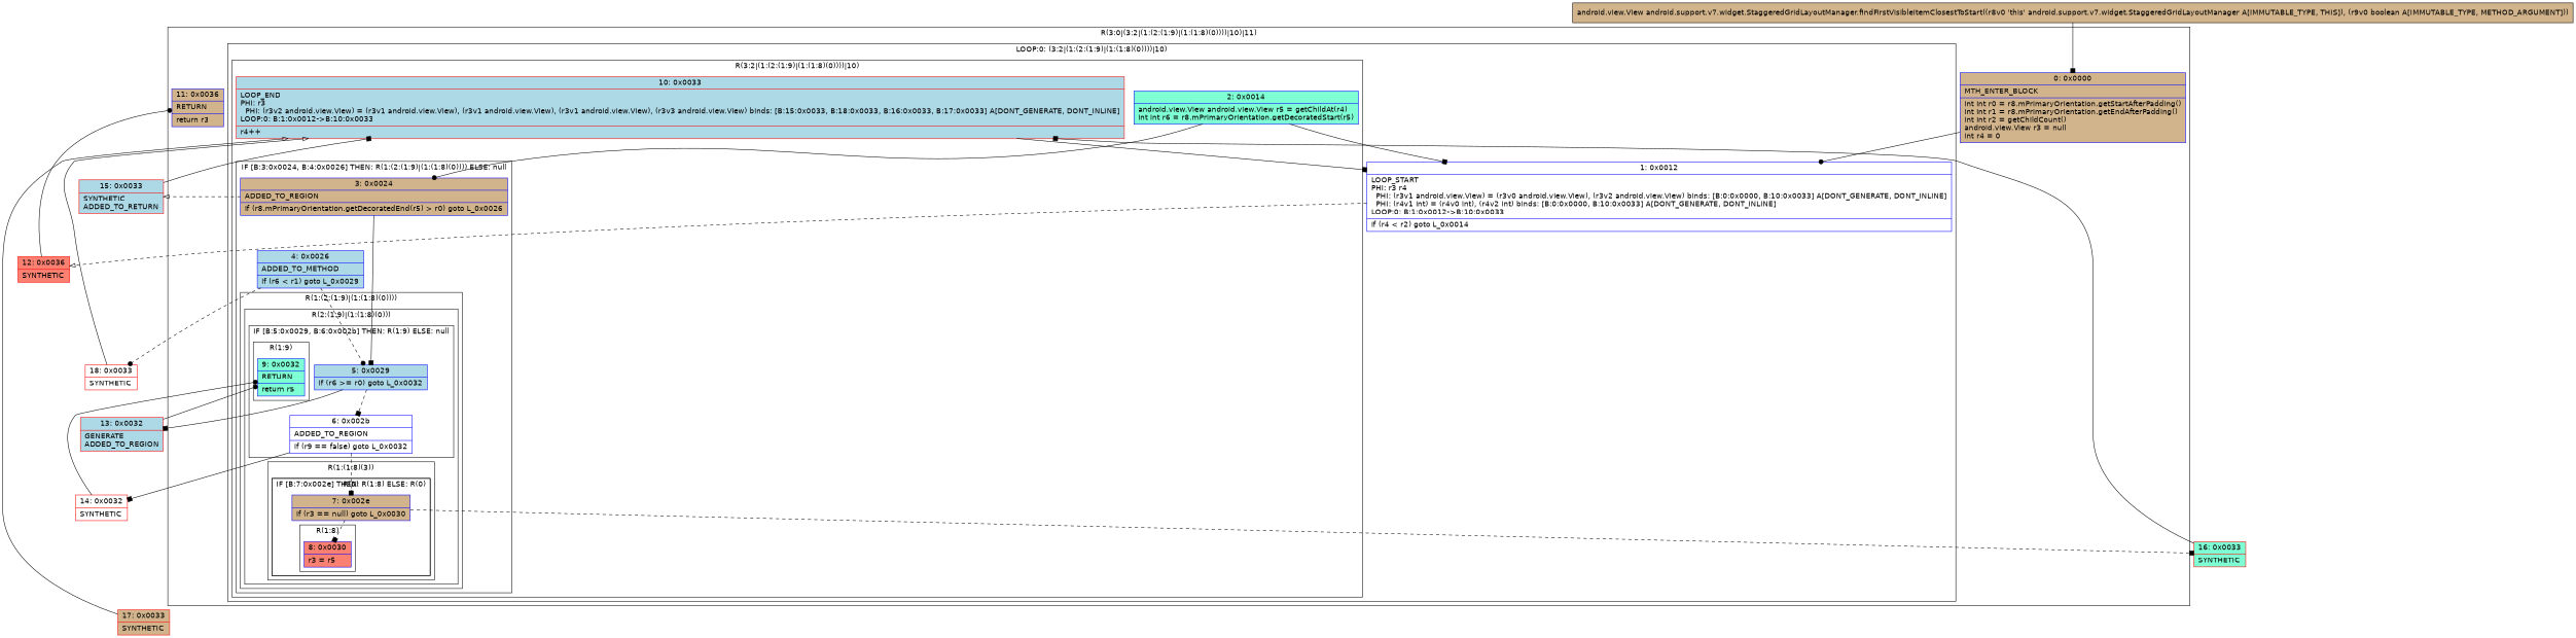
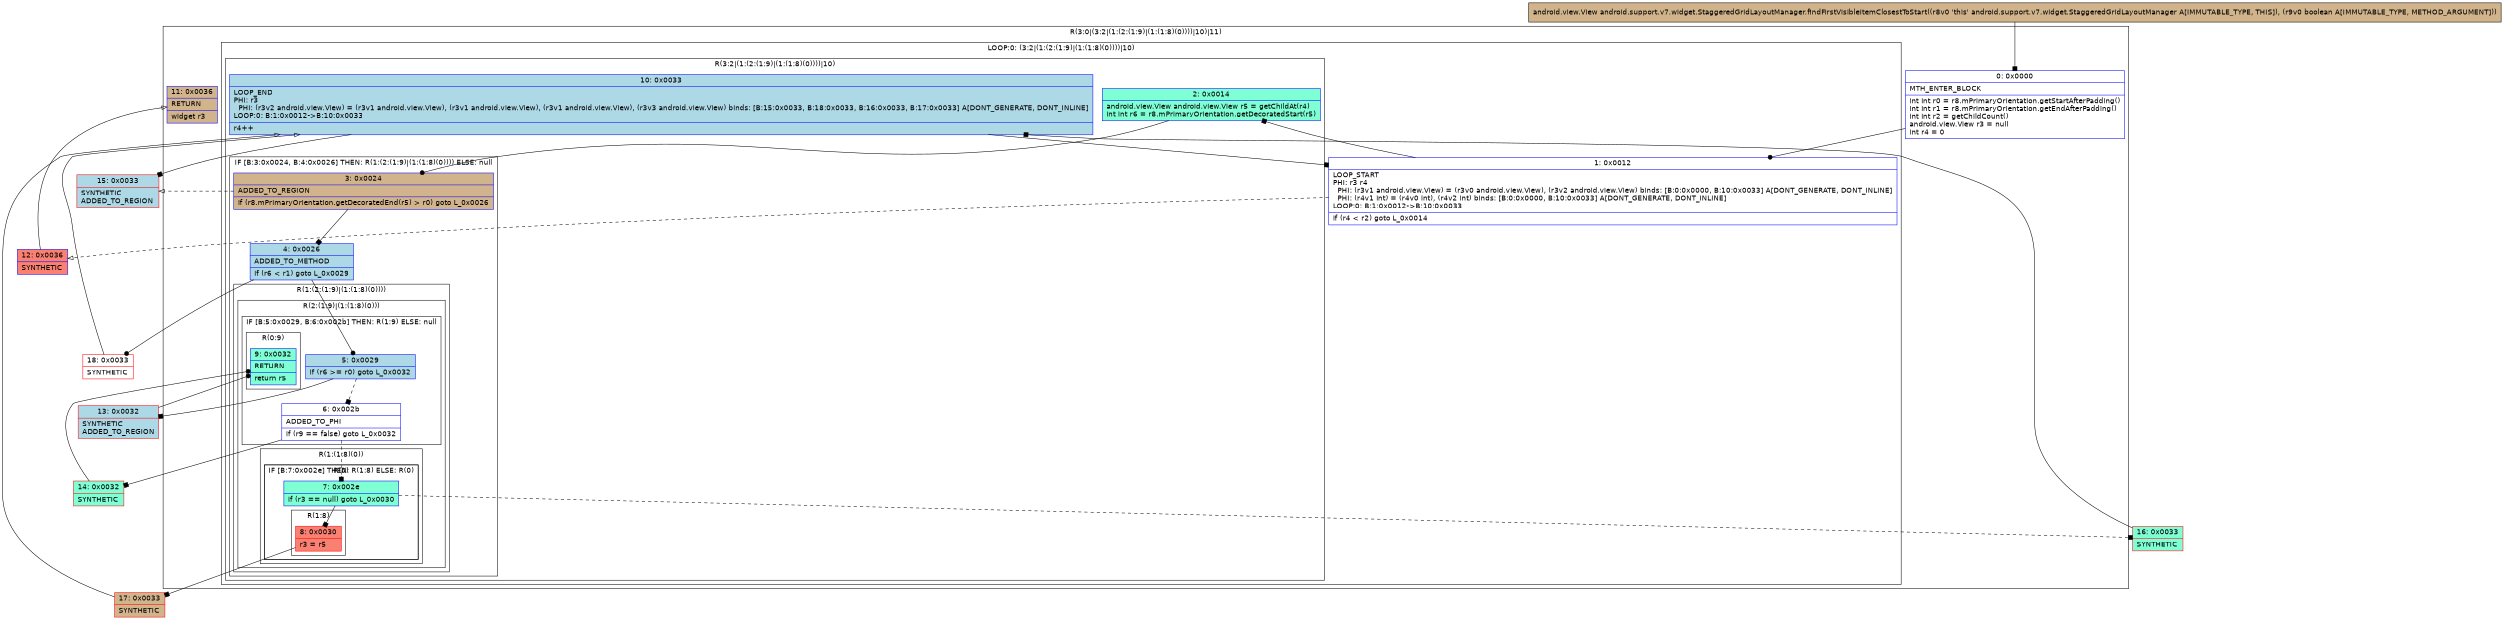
  digraph {
    fontname="DejaVu Sans"
    node [color=blue fillcolor=lightblue fontname="DejaVu Sans" shape=record style=filled]
    edge [arrowhead=box fontname="DejaVu Sans"]
    n1 [fillcolor=aquamarine label="{9\:\ 0x0032|RETURN\l|return r5\l}"]
    n2 [label="{5\:\ 0x0029|if (r6 \>= r0) goto L_0x0032\l}"]
-   n3 [fillcolor=white label="{6\:\ 0x002b|ADDED_TO_REGION\l|if (r9 == false) goto L_0x0032\l}"]
-   n4 [fillcolor=salmon label="{8\:\ 0x0030|r3 = r5\l}"]
-   n5 [fillcolor=tan label="{7\:\ 0x002e|if (r3 == null) goto L_0x0030\l}"]
+   n3 [fillcolor=white label="{6\:\ 0x002b|ADDED_TO_PHI\l|if (r9 == false) goto L_0x0032\l}"]
+   n4 [color=red fillcolor=salmon label="{8\:\ 0x0030|r3 = r5\l}"]
+   n5 [fillcolor=aquamarine label="{7\:\ 0x002e|if (r3 == null) goto L_0x0030\l}"]
    n6 [fillcolor=tan label="{3\:\ 0x0024|ADDED_TO_REGION\l|if (r8.mPrimaryOrientation.getDecoratedEnd(r5) \> r0) goto L_0x0026\l}"]
    n7 [label="{4\:\ 0x0026|ADDED_TO_METHOD\l|if (r6 \< r1) goto L_0x0029\l}"]
    n8 [fillcolor=aquamarine label="{2\:\ 0x0014|android.view.View android.view.View r5 = getChildAt(r4)\lint int r6 = r8.mPrimaryOrientation.getDecoratedStart(r5)\l}"]
-   n9 [color=red label="{10\:\ 0x0033|LOOP_END\lPHI: r3 \l  PHI: (r3v2 android.view.View) = (r3v1 android.view.View), (r3v1 android.view.View), (r3v1 android.view.View), (r3v3 android.view.View) binds: [B:15:0x0033, B:18:0x0033, B:16:0x0033, B:17:0x0033] A[DONT_GENERATE, DONT_INLINE]\lLOOP:0: B:1:0x0012\-\>B:10:0x0033\l|r4++\l}"]
+   n9 [label="{10\:\ 0x0033|LOOP_END\lPHI: r3 \l  PHI: (r3v2 android.view.View) = (r3v1 android.view.View), (r3v1 android.view.View), (r3v1 android.view.View), (r3v3 android.view.View) binds: [B:15:0x0033, B:18:0x0033, B:16:0x0033, B:17:0x0033] A[DONT_GENERATE, DONT_INLINE]\lLOOP:0: B:1:0x0012\-\>B:10:0x0033\l|r4++\l}"]
    n10 [fillcolor=white label="{1\:\ 0x0012|LOOP_START\lPHI: r3 r4 \l  PHI: (r3v1 android.view.View) = (r3v0 android.view.View), (r3v2 android.view.View) binds: [B:0:0x0000, B:10:0x0033] A[DONT_GENERATE, DONT_INLINE]\l  PHI: (r4v1 int) = (r4v0 int), (r4v2 int) binds: [B:0:0x0000, B:10:0x0033] A[DONT_GENERATE, DONT_INLINE]\lLOOP:0: B:1:0x0012\-\>B:10:0x0033\l|if (r4 \< r2) goto L_0x0014\l}"]
-   n11 [fillcolor=tan label="{0\:\ 0x0000|MTH_ENTER_BLOCK\l|int int r0 = r8.mPrimaryOrientation.getStartAfterPadding()\lint int r1 = r8.mPrimaryOrientation.getEndAfterPadding()\lint int r2 = getChildCount()\landroid.view.View r3 = null\lint r4 = 0\l}"]
-   n12 [fillcolor=tan label="{11\:\ 0x0036|RETURN\l|return r3\l}"]
-   n13 [color=red label="{13\:\ 0x0032|GENERATE\lADDED_TO_REGION\l}"]
-   n14 [color=red fillcolor=white label="{14\:\ 0x0032|SYNTHETIC\l}"]
+   n11 [fillcolor=white label="{0\:\ 0x0000|MTH_ENTER_BLOCK\l|int int r0 = r8.mPrimaryOrientation.getStartAfterPadding()\lint int r1 = r8.mPrimaryOrientation.getEndAfterPadding()\lint int r2 = getChildCount()\landroid.view.View r3 = null\lint r4 = 0\l}"]
+   n12 [fillcolor=tan label="{11\:\ 0x0036|RETURN\l|widget r3\l}"]
+   n13 [color=red label="{13\:\ 0x0032|SYNTHETIC\lADDED_TO_REGION\l}"]
+   n14 [color=red fillcolor=aquamarine label="{14\:\ 0x0032|SYNTHETIC\l}"]
    n15 [color=red fillcolor=tan label="{17\:\ 0x0033|SYNTHETIC\l}"]
    n16 [color=red fillcolor=aquamarine label="{16\:\ 0x0033|SYNTHETIC\l}"]
-   n17 [color=red label="{15\:\ 0x0033|SYNTHETIC\lADDED_TO_RETURN\l}"]
+   n17 [color=red label="{15\:\ 0x0033|SYNTHETIC\lADDED_TO_REGION\l}"]
    n18 [color=red fillcolor=white label="{18\:\ 0x0033|SYNTHETIC\l}"]
-   n19 [color=red fillcolor=salmon label="{12\:\ 0x0036|SYNTHETIC\l}"]
+   n19 [fillcolor=salmon label="{12\:\ 0x0036|SYNTHETIC\l}"]
    n20 [fillcolor=tan label="{android.view.View android.support.v7.widget.StaggeredGridLayoutManager.findFirstVisibleItemClosestToStart((r8v0 'this' android.support.v7.widget.StaggeredGridLayoutManager A[IMMUTABLE_TYPE, THIS]), (r9v0 boolean A[IMMUTABLE_TYPE, METHOD_ARGUMENT])) }" color=""]
    subgraph cluster_1 {
      label="R(3:0|(3:2|(1:(2:(1:9)|(1:(1:8)(0))))|10)|11)"
      n11
      n12
      subgraph cluster_2 {
        label="LOOP:0: (3:2|(1:(2:(1:9)|(1:(1:8)(0))))|10)"
        n10
        subgraph cluster_3 {
          label="R(3:2|(1:(2:(1:9)|(1:(1:8)(0))))|10)"
          n8
          n9
          subgraph cluster_4 {
            label="IF [B:3:0x0024, B:4:0x0026] THEN: R(1:(2:(1:9)|(1:(1:8)(0)))) ELSE: null"
            n6
            n7
            subgraph cluster_5 {
              label="R(1:(2:(1:9)|(1:(1:8)(0))))"
              subgraph cluster_6 {
                label="R(2:(1:9)|(1:(1:8)(0)))"
                subgraph cluster_7 {
                  label="IF [B:5:0x0029, B:6:0x002b] THEN: R(1:9) ELSE: null"
                  n2
                  n3
                  subgraph cluster_8 {
-                   label="R(1:9)"
+                   label="R(0:9)"
                    n1
                  }
                }
                subgraph cluster_9 {
-                 label="R(1:(1:8)(3))"
+                 label="R(1:(1:8)(0))"
                  subgraph cluster_10 {
                    label="IF [B:7:0x002e] THEN: R(1:8) ELSE: R(0)"
                    n5
                    subgraph cluster_11 {
                      label="R(1:8)"
                      n4
                    }
                    subgraph cluster_12 {
                      label="R(0)"
                    }
                  }
                }
              }
            }
          }
        }
      }
    }
    n2 -> n3 [style=dashed]
    n2 -> n13
    n3 -> n5 [style=dashed]
    n3 -> n14
-   n5 -> n4 [style=dashed]
+   n4 -> n15
+   n5 -> n4
    n5 -> n16 [style=dashed]
-   n6 -> n2
+   n6 -> n7
    n6 -> n17 [arrowhead=onormal style=dashed]
-   n7 -> n2 [arrowhead=dot style=dashed]
-   n7 -> n18 [arrowhead=dot style=dashed]
+   n7 -> n2 [arrowhead=dot]
+   n7 -> n18 [arrowhead=dot style=solid]
    n8 -> n6 [arrowhead=dot]
    n9 -> n10
-   n8 -> n10
+   n10 -> n8
    n10 -> n19 [arrowhead=onormal style=dashed]
    n11 -> n10 [arrowhead=dot]
    n13 -> n1 [arrowhead=dot]
    n14 -> n1 [arrowhead=dot]
    n15 -> n9 [arrowhead=onormal]
    n16 -> n9
-   n17 -> n9
+   n9 -> n17
    n18 -> n9 [arrowhead=onormal]
-   n19 -> n12 [arrowhead=dot]
+   n19 -> n12 [arrowhead=onormal]
    n20 -> n11
  }
